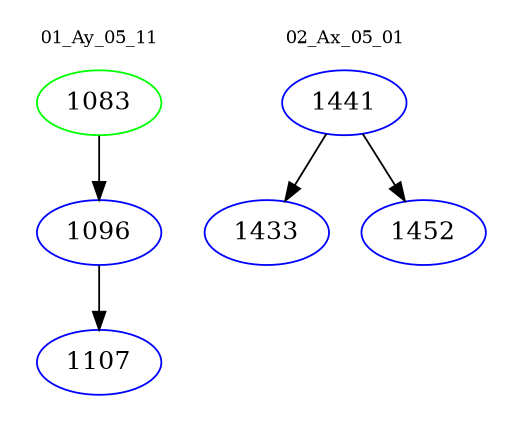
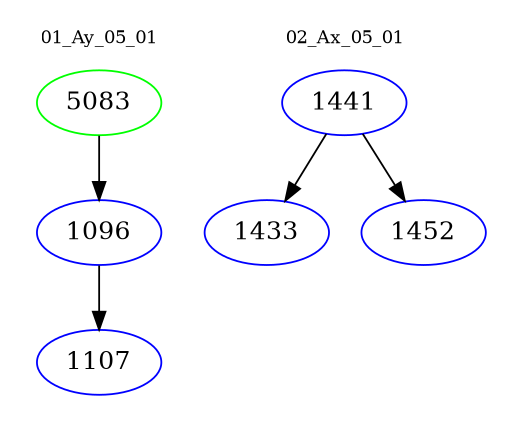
  digraph {
    node [color=blue]
    edge [color=black]
    n1 [label=1096]
-   n2 [color=green label=1083]
+   n2 [color=green label=5083]
    n3 [label=1107]
    n4 [label=1441]
    n5 [label=1433]
    n6 [label=1452]
    subgraph cluster_1 {
      color=white
      fontsize=10
-     label="01_Ay_05_11"
+     label="01_Ay_05_01"
      n1
      n2
      n3
    }
    subgraph cluster_2 {
      color=white
      fontsize=10
      label="02_Ax_05_01"
      n4
      n5
      n6
    }
    n1 -> n3
    n2 -> n1
    n4 -> n5
    n4 -> n6
  }
